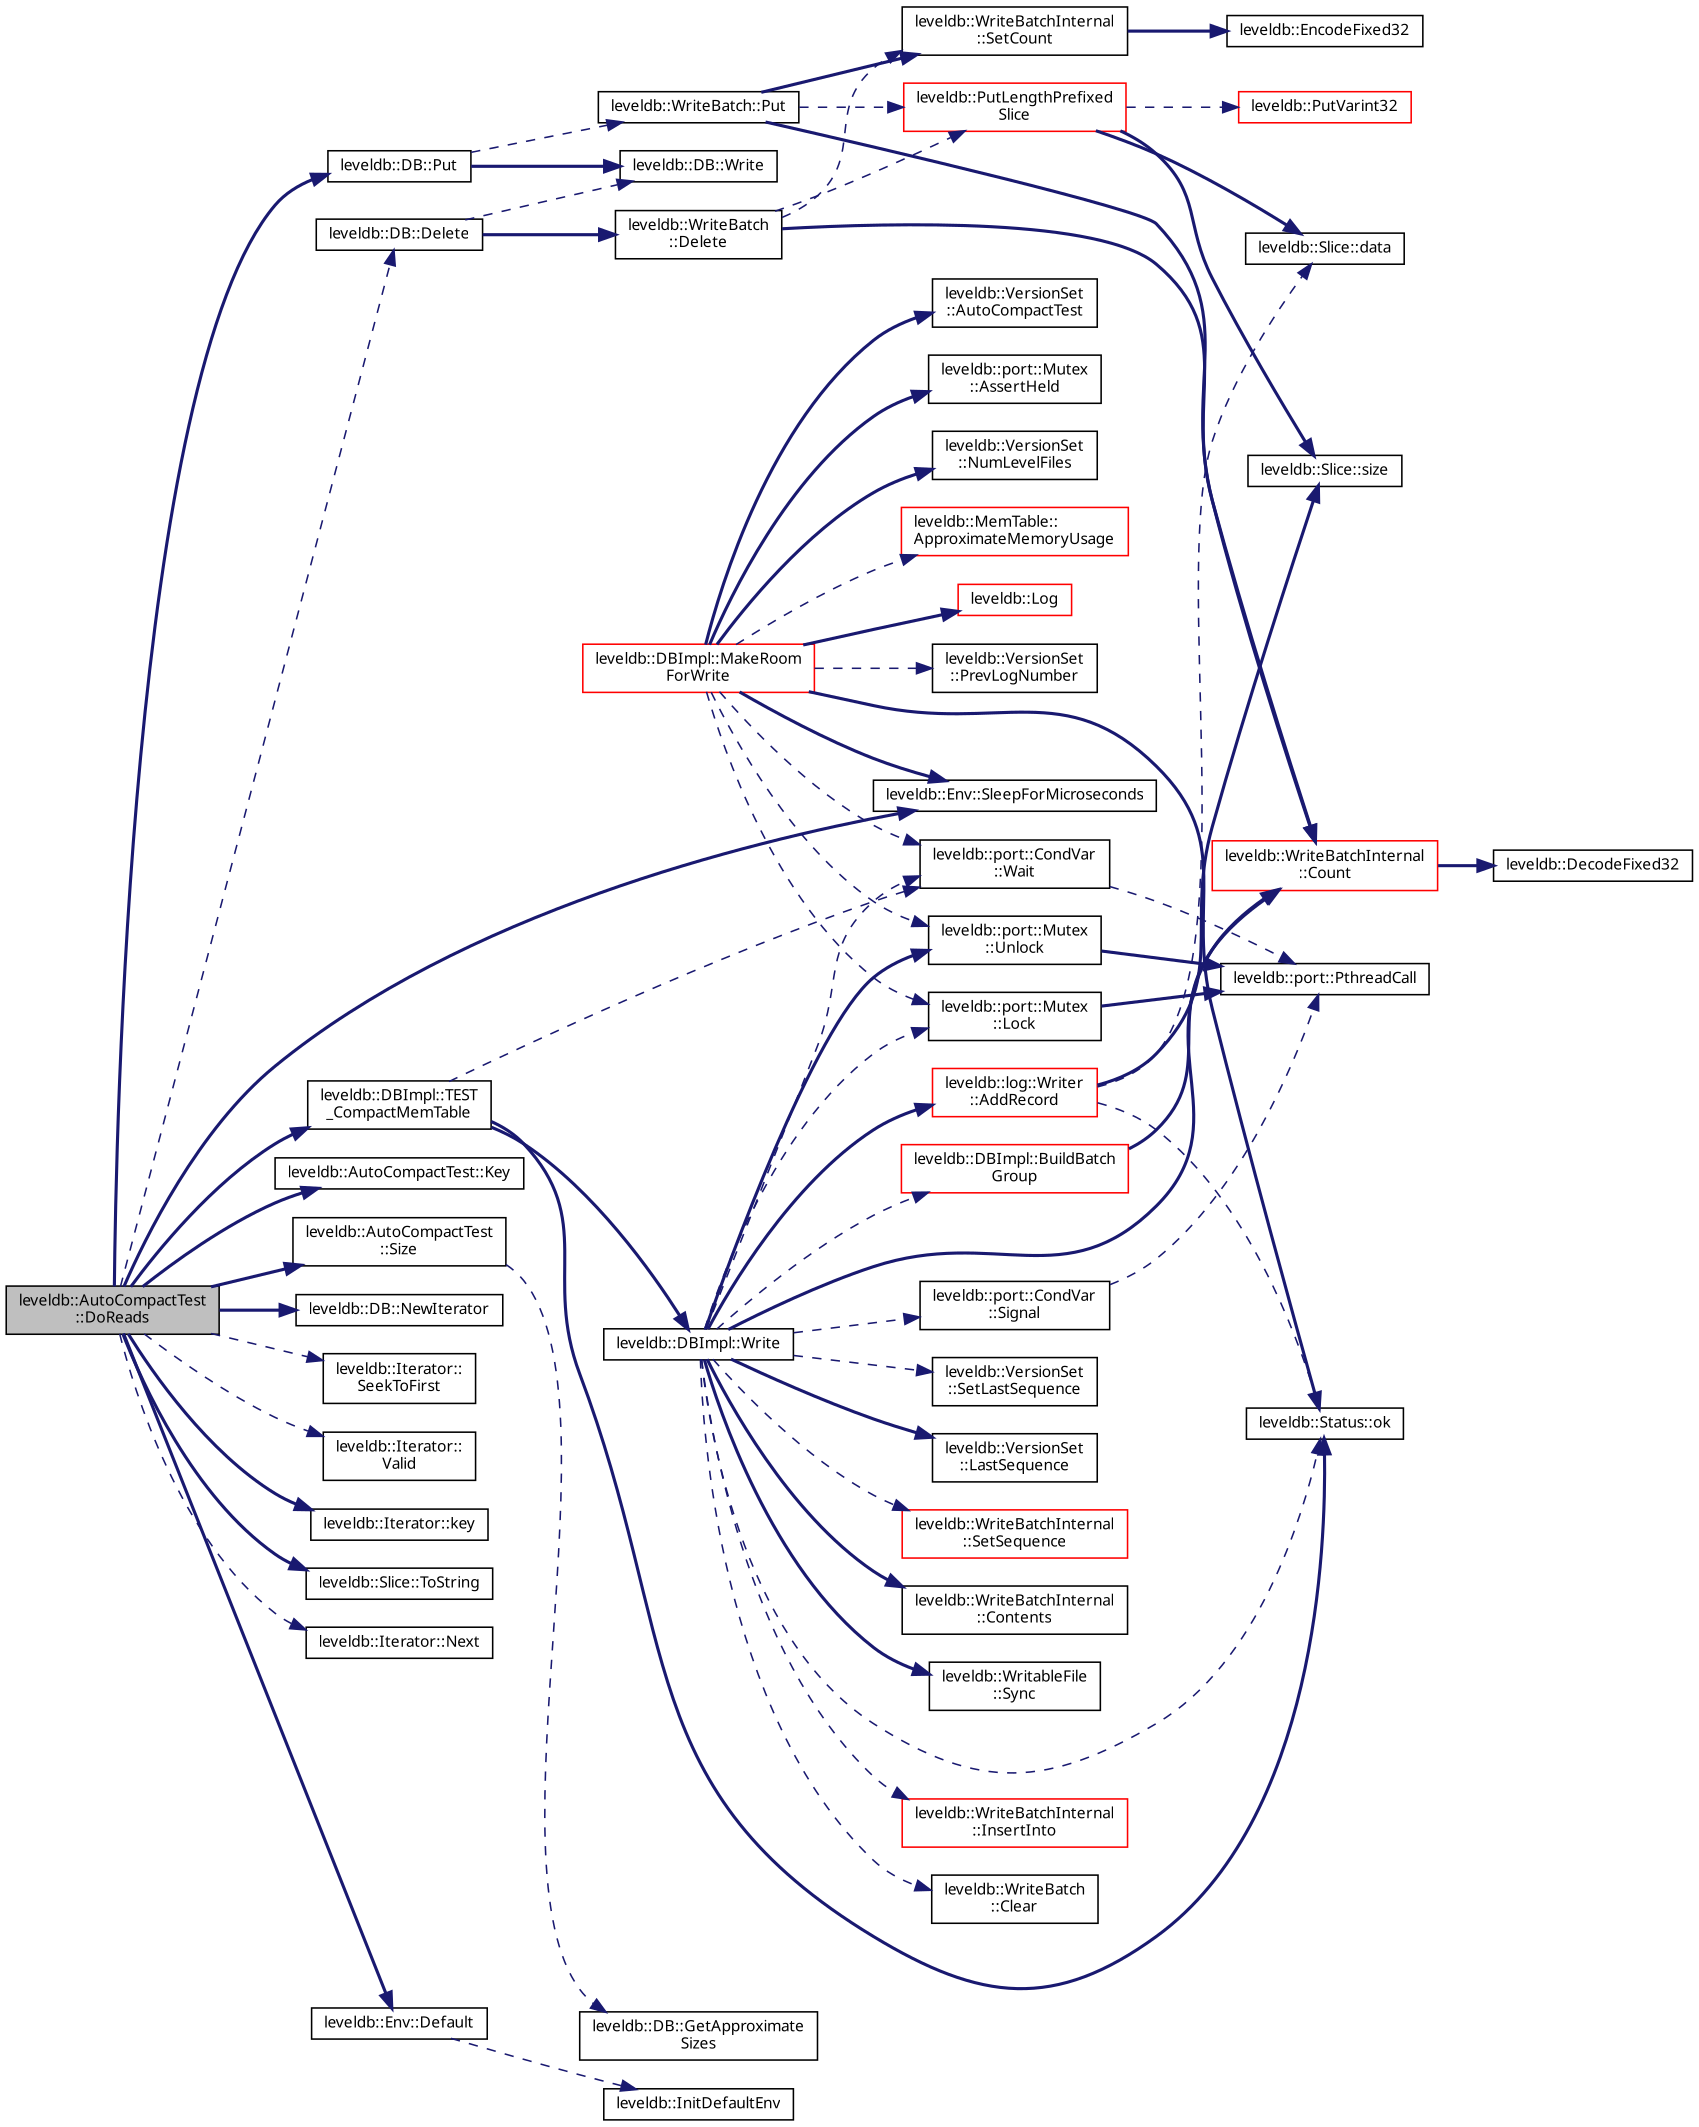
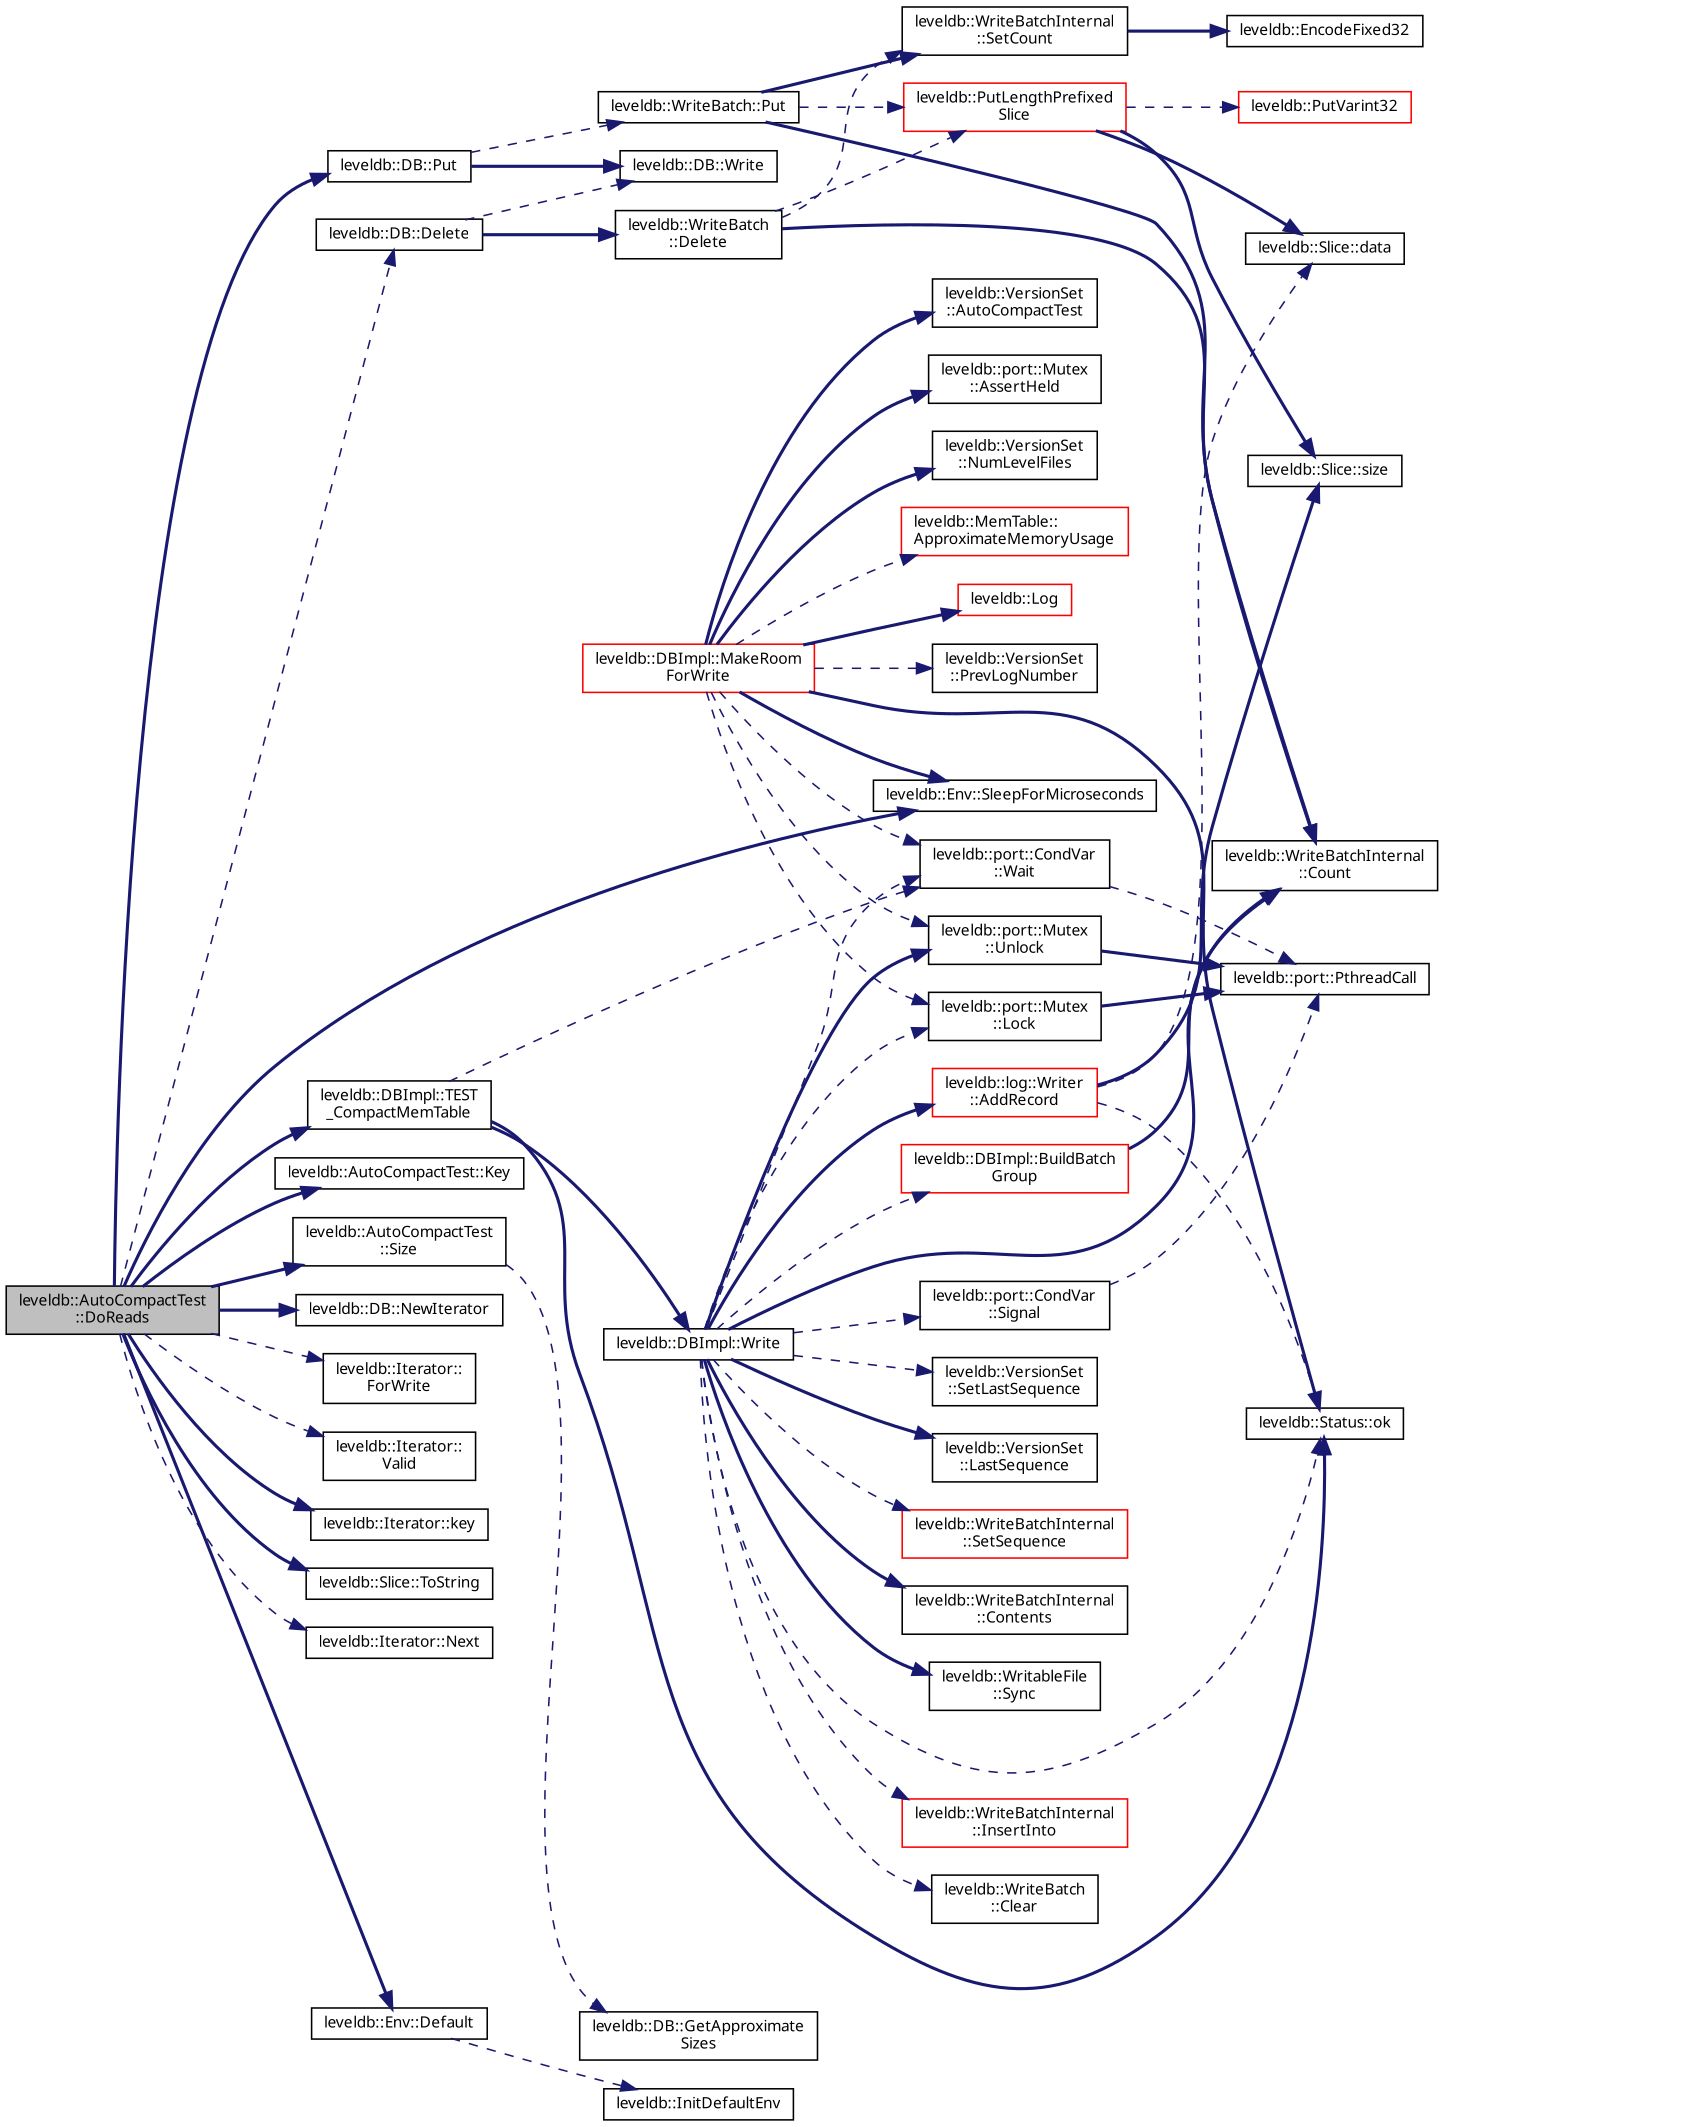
  digraph {
    fontname="Noto Sans"
    rankdir=LR
    node [color=black fillcolor=white fontname="Noto Sans" fontsize=10 shape=record style=filled]
    edge [color=midnightblue fontname="Noto Sans" fontsize=10 labelfontname=Helvetica labelfontsize=10 style=bold]
    n1 [fillcolor=grey75 fontcolor=black height=0.2 label="leveldb::AutoCompactTest\l::DoReads" width=0.4]
    n2 [height=0.2 label="leveldb::DB::Put" width=0.4]
    n3 [height=0.2 label="leveldb::AutoCompactTest::Key" width=0.4]
    n4 [height=0.2 label="leveldb::DBImpl::TEST\l_CompactMemTable" width=0.4]
    n5 [height=0.2 label="leveldb::Env::SleepForMicroseconds" width=0.4]
    n6 [height=0.2 label="leveldb::DB::Delete" width=0.4]
    n7 [height=0.2 label="leveldb::AutoCompactTest\l::Size" width=0.4]
    n8 [height=0.2 label="leveldb::DB::NewIterator" width=0.4]
-   n9 [height=0.2 label="leveldb::Iterator::\lSeekToFirst" width=0.4]
+   n9 [height=0.2 label="leveldb::Iterator::\lForWrite" width=0.4]
    n10 [height=0.2 label="leveldb::Iterator::\lValid" width=0.4]
    n11 [height=0.2 label="leveldb::Iterator::key" width=0.4]
    n12 [height=0.2 label="leveldb::Slice::ToString" width=0.4]
    n13 [height=0.2 label="leveldb::Iterator::Next" width=0.4]
    n14 [height=0.2 label="leveldb::Env::Default" width=0.4]
    n15 [height=0.2 label="leveldb::WriteBatch::Put" width=0.4]
    n16 [height=0.2 label="leveldb::DB::Write" width=0.4]
    n17 [height=0.2 label="leveldb::DBImpl::Write" width=0.4]
    n18 [height=0.2 label="leveldb::port::CondVar\l::Wait" width=0.4]
    n19 [height=0.2 label="leveldb::Status::ok" width=0.4]
    n20 [height=0.2 label="leveldb::WriteBatch\l::Delete" width=0.4]
    n21 [height=0.2 label="leveldb::DB::GetApproximate\lSizes" width=0.4]
    n22 [height=0.2 label="leveldb::InitDefaultEnv" width=0.4]
    n23 [height=0.2 label="leveldb::WriteBatchInternal\l::SetCount" width=0.4]
-   n24 [color=red height=0.2 label="leveldb::WriteBatchInternal\l::Count" width=0.4]
+   n24 [height=0.2 label="leveldb::WriteBatchInternal\l::Count" width=0.4]
    n25 [color=red height=0.2 label="leveldb::PutLengthPrefixed\lSlice" width=0.4]
    n26 [height=0.2 label="leveldb::EncodeFixed32" width=0.4]
-   n27 [height=0.2 label="leveldb::DecodeFixed32" width=0.4]
    n28 [color=red height=0.2 label="leveldb::PutVarint32" width=0.4]
    n29 [height=0.2 label="leveldb::Slice::size" width=0.4]
    n30 [height=0.2 label="leveldb::Slice::data" width=0.4]
    n31 [height=0.2 label="leveldb::port::Mutex\l::Unlock" width=0.4]
    n32 [height=0.2 label="leveldb::port::Mutex\l::Lock" width=0.4]
    n33 [height=0.2 label="leveldb::VersionSet\l::LastSequence" width=0.4]
    n34 [color=red height=0.2 label="leveldb::DBImpl::BuildBatch\lGroup" width=0.4]
    n35 [color=red height=0.2 label="leveldb::WriteBatchInternal\l::SetSequence" width=0.4]
    n36 [color=red height=0.2 label="leveldb::log::Writer\l::AddRecord" width=0.4]
    n37 [height=0.2 label="leveldb::WriteBatchInternal\l::Contents" width=0.4]
    n38 [height=0.2 label="leveldb::WritableFile\l::Sync" width=0.4]
    n39 [color=red height=0.2 label="leveldb::WriteBatchInternal\l::InsertInto" width=0.4]
    n40 [height=0.2 label="leveldb::WriteBatch\l::Clear" width=0.4]
    n41 [height=0.2 label="leveldb::VersionSet\l::SetLastSequence" width=0.4]
    n42 [height=0.2 label="leveldb::port::CondVar\l::Signal" width=0.4]
    n43 [height=0.2 label="leveldb::port::PthreadCall" width=0.4]
    n44 [color=red height=0.2 label="leveldb::DBImpl::MakeRoom\lForWrite" width=0.4]
    n45 [height=0.2 label="leveldb::port::Mutex\l::AssertHeld" width=0.4]
    n46 [height=0.2 label="leveldb::VersionSet\l::NumLevelFiles" width=0.4]
    n47 [color=red height=0.2 label="leveldb::MemTable::\lApproximateMemoryUsage" width=0.4]
    n48 [color=red height=0.2 label="leveldb::Log" width=0.4]
    n49 [height=0.2 label="leveldb::VersionSet\l::PrevLogNumber" width=0.4]
    n50 [height=0.2 label="leveldb::VersionSet\l::AutoCompactTest" width=0.4]
    n1 -> n2
    n1 -> n3
    n1 -> n4
    n1 -> n5
    n1 -> n6 [style=dashed]
    n1 -> n7
    n1 -> n8
    n1 -> n9 [style=dashed]
    n1 -> n10 [style=dashed]
    n1 -> n11
    n1 -> n12
    n1 -> n13 [style=dashed]
    n1 -> n14
    n2 -> n15 [style=dashed]
    n2 -> n16
    n4 -> n17
    n4 -> n18 [style=dashed]
    n4 -> n19
    n6 -> n16 [style=dashed]
    n6 -> n20
    n7 -> n21 [style=dashed]
    n14 -> n22 [style=dashed]
    n15 -> n23
    n15 -> n24
    n15 -> n25 [style=dashed]
    n17 -> n18 [style=dashed]
    n17 -> n19 [style=dashed]
    n17 -> n24
    n17 -> n31
    n17 -> n32 [style=dashed]
    n17 -> n33
    n17 -> n34 [style=dashed]
    n17 -> n35 [style=dashed]
    n17 -> n36
    n17 -> n37
    n17 -> n38
    n17 -> n39 [style=dashed]
    n17 -> n40 [style=dashed]
    n17 -> n41 [style=dashed]
    n17 -> n42 [style=dashed]
    n18 -> n43 [style=dashed]
    n20 -> n23 [style=dashed]
    n20 -> n24
    n20 -> n25 [style=dashed]
    n23 -> n26
-   n24 -> n27
    n25 -> n28 [style=dashed]
    n25 -> n29
    n25 -> n30
    n31 -> n43
    n32 -> n43
    n34 -> n24
    n36 -> n19 [style=dashed]
    n36 -> n29
    n36 -> n30 [style=dashed]
    n42 -> n43 [style=dashed]
    n44 -> n5
    n44 -> n18 [style=dashed]
    n44 -> n19
    n44 -> n31 [style=dashed]
    n44 -> n32 [style=dashed]
    n44 -> n45
    n44 -> n46
    n44 -> n47 [style=dashed]
    n44 -> n48
    n44 -> n49 [style=dashed]
    n44 -> n50
  }
